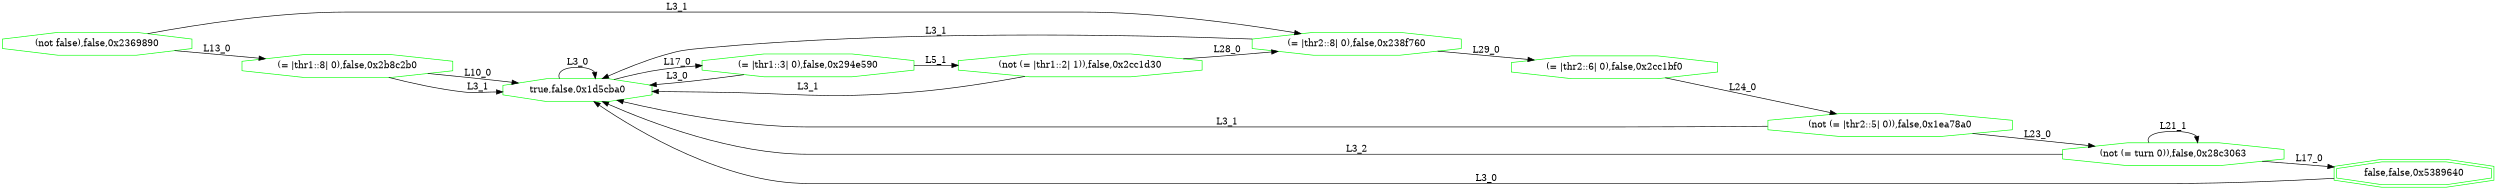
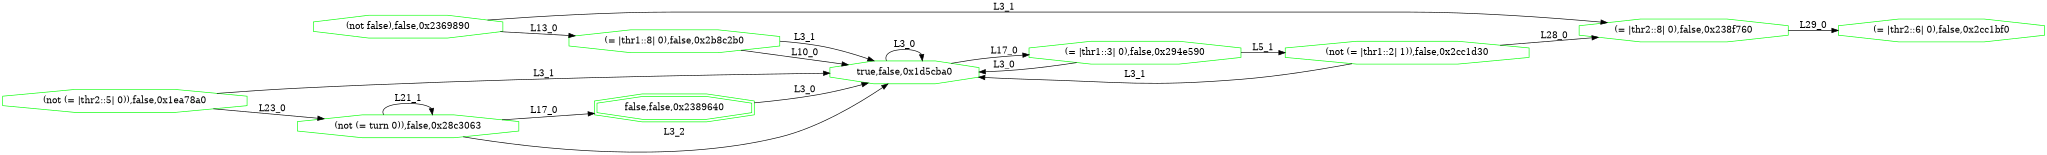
  digraph {
    rankdir=LR
    node [color=green shape=octagon]
    n1 [label="(not false),false,0x2369890"]
    n2 [label="(= |thr1::8| 0),false,0x2b8c2b0"]
    n3 [label="(= |thr2::8| 0),false,0x238f760"]
    n4 [label="true,false,0x1d5cba0"]
    n5 [label="(= |thr1::3| 0),false,0x294e590"]
    n6 [label="(not (= |thr1::2| 1)),false,0x2cc1d30"]
    n7 [label="(= |thr2::6| 0),false,0x2cc1bf0"]
    n8 [label="(not (= |thr2::5| 0)),false,0x1ea78a0"]
    n9 [label="(not (= turn 0)),false,0x28c3063"]
-   n10 [label="false,false,0x5389640" shape=doubleoctagon]
+   n10 [label="false,false,0x2389640" shape=doubleoctagon]
    n1 -> n2 [label=L13_0]
    n1 -> n3 [label=L3_1]
    n2 -> n4 [label=L10_0]
    n2 -> n4 [label=L3_1]
-   n3 -> n4 [label=L3_1]
    n3 -> n7 [label=L29_0]
    n4 -> n4 [label=L3_0]
    n4 -> n5 [label=L17_0]
    n5 -> n4 [label=L3_0]
    n5 -> n6 [label=L5_1]
    n6 -> n3 [label=L28_0]
    n6 -> n4 [label=L3_1]
-   n7 -> n8 [label=L24_0]
    n8 -> n4 [label=L3_1]
    n8 -> n9 [label=L23_0]
    n9 -> n4 [label=L3_2]
    n9 -> n9 [label=L21_1]
    n9 -> n10 [label=L17_0]
    n10 -> n4 [label=L3_0]
  }
